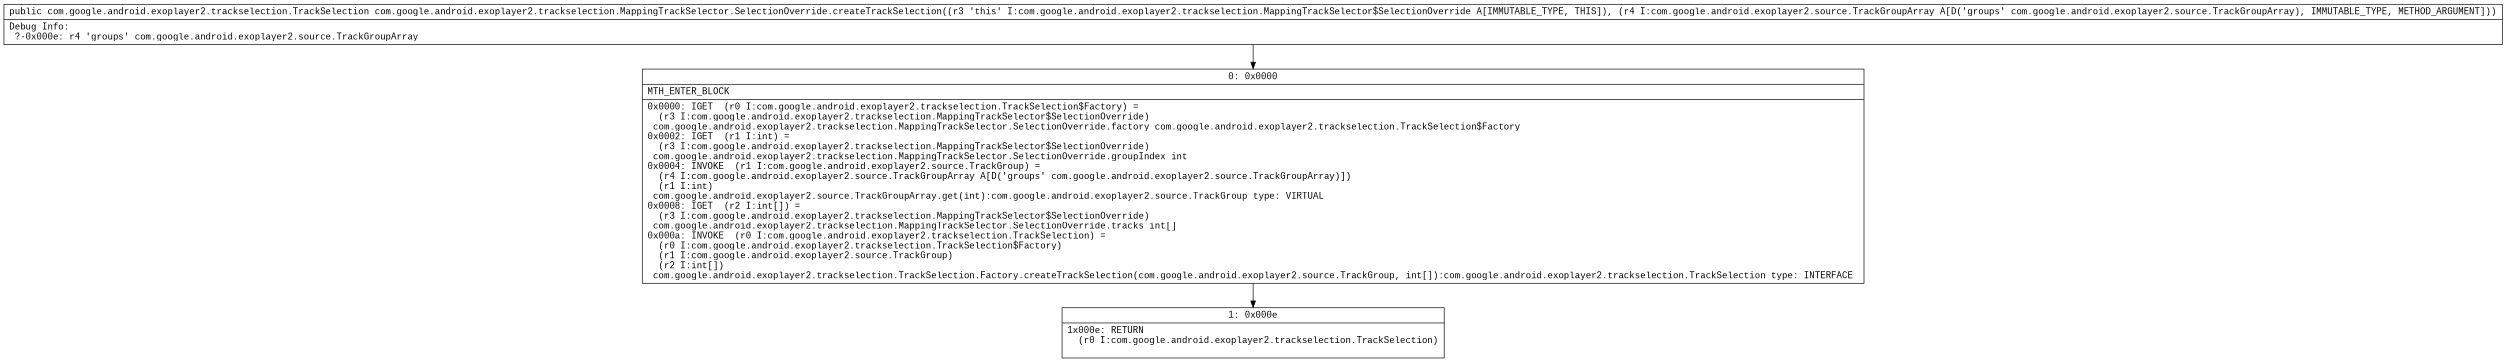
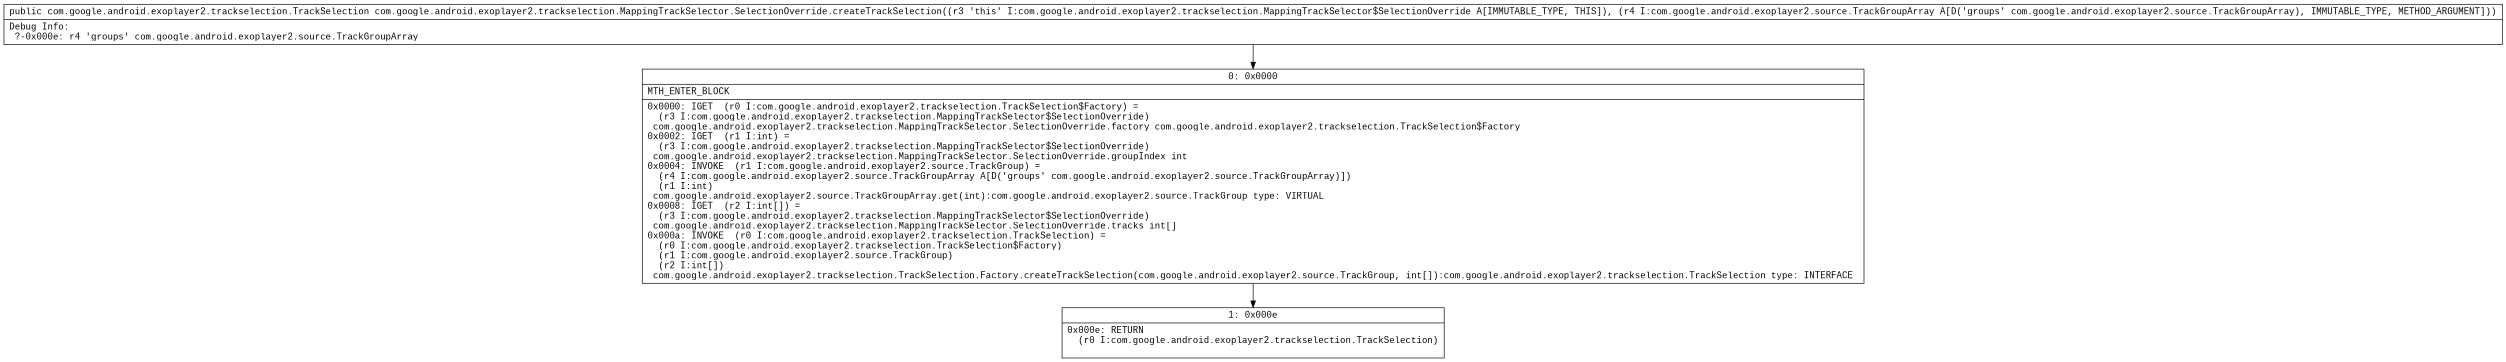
  digraph {
    fontname="Liberation Mono"
    node [shape=record fontname="Liberation Mono"]
    edge [fontname="Liberation Mono"]
    n1 [label="{0\:\ 0x0000|MTH_ENTER_BLOCK\l|0x0000: IGET  (r0 I:com.google.android.exoplayer2.trackselection.TrackSelection$Factory) = \l  (r3 I:com.google.android.exoplayer2.trackselection.MappingTrackSelector$SelectionOverride)\l com.google.android.exoplayer2.trackselection.MappingTrackSelector.SelectionOverride.factory com.google.android.exoplayer2.trackselection.TrackSelection$Factory \l0x0002: IGET  (r1 I:int) = \l  (r3 I:com.google.android.exoplayer2.trackselection.MappingTrackSelector$SelectionOverride)\l com.google.android.exoplayer2.trackselection.MappingTrackSelector.SelectionOverride.groupIndex int \l0x0004: INVOKE  (r1 I:com.google.android.exoplayer2.source.TrackGroup) = \l  (r4 I:com.google.android.exoplayer2.source.TrackGroupArray A[D('groups' com.google.android.exoplayer2.source.TrackGroupArray)])\l  (r1 I:int)\l com.google.android.exoplayer2.source.TrackGroupArray.get(int):com.google.android.exoplayer2.source.TrackGroup type: VIRTUAL \l0x0008: IGET  (r2 I:int[]) = \l  (r3 I:com.google.android.exoplayer2.trackselection.MappingTrackSelector$SelectionOverride)\l com.google.android.exoplayer2.trackselection.MappingTrackSelector.SelectionOverride.tracks int[] \l0x000a: INVOKE  (r0 I:com.google.android.exoplayer2.trackselection.TrackSelection) = \l  (r0 I:com.google.android.exoplayer2.trackselection.TrackSelection$Factory)\l  (r1 I:com.google.android.exoplayer2.source.TrackGroup)\l  (r2 I:int[])\l com.google.android.exoplayer2.trackselection.TrackSelection.Factory.createTrackSelection(com.google.android.exoplayer2.source.TrackGroup, int[]):com.google.android.exoplayer2.trackselection.TrackSelection type: INTERFACE \l}"]
-   n2 [label="{1\:\ 0x000e|1x000e: RETURN  \l  (r0 I:com.google.android.exoplayer2.trackselection.TrackSelection)\l \l}"]
+   n2 [label="{1\:\ 0x000e|0x000e: RETURN  \l  (r0 I:com.google.android.exoplayer2.trackselection.TrackSelection)\l \l}"]
    n3 [label="{public com.google.android.exoplayer2.trackselection.TrackSelection com.google.android.exoplayer2.trackselection.MappingTrackSelector.SelectionOverride.createTrackSelection((r3 'this' I:com.google.android.exoplayer2.trackselection.MappingTrackSelector$SelectionOverride A[IMMUTABLE_TYPE, THIS]), (r4 I:com.google.android.exoplayer2.source.TrackGroupArray A[D('groups' com.google.android.exoplayer2.source.TrackGroupArray), IMMUTABLE_TYPE, METHOD_ARGUMENT]))  | Debug Info:\l  ?\-0x000e: r4 'groups' com.google.android.exoplayer2.source.TrackGroupArray\l}"]
    n1 -> n2
    n3 -> n1
  }
